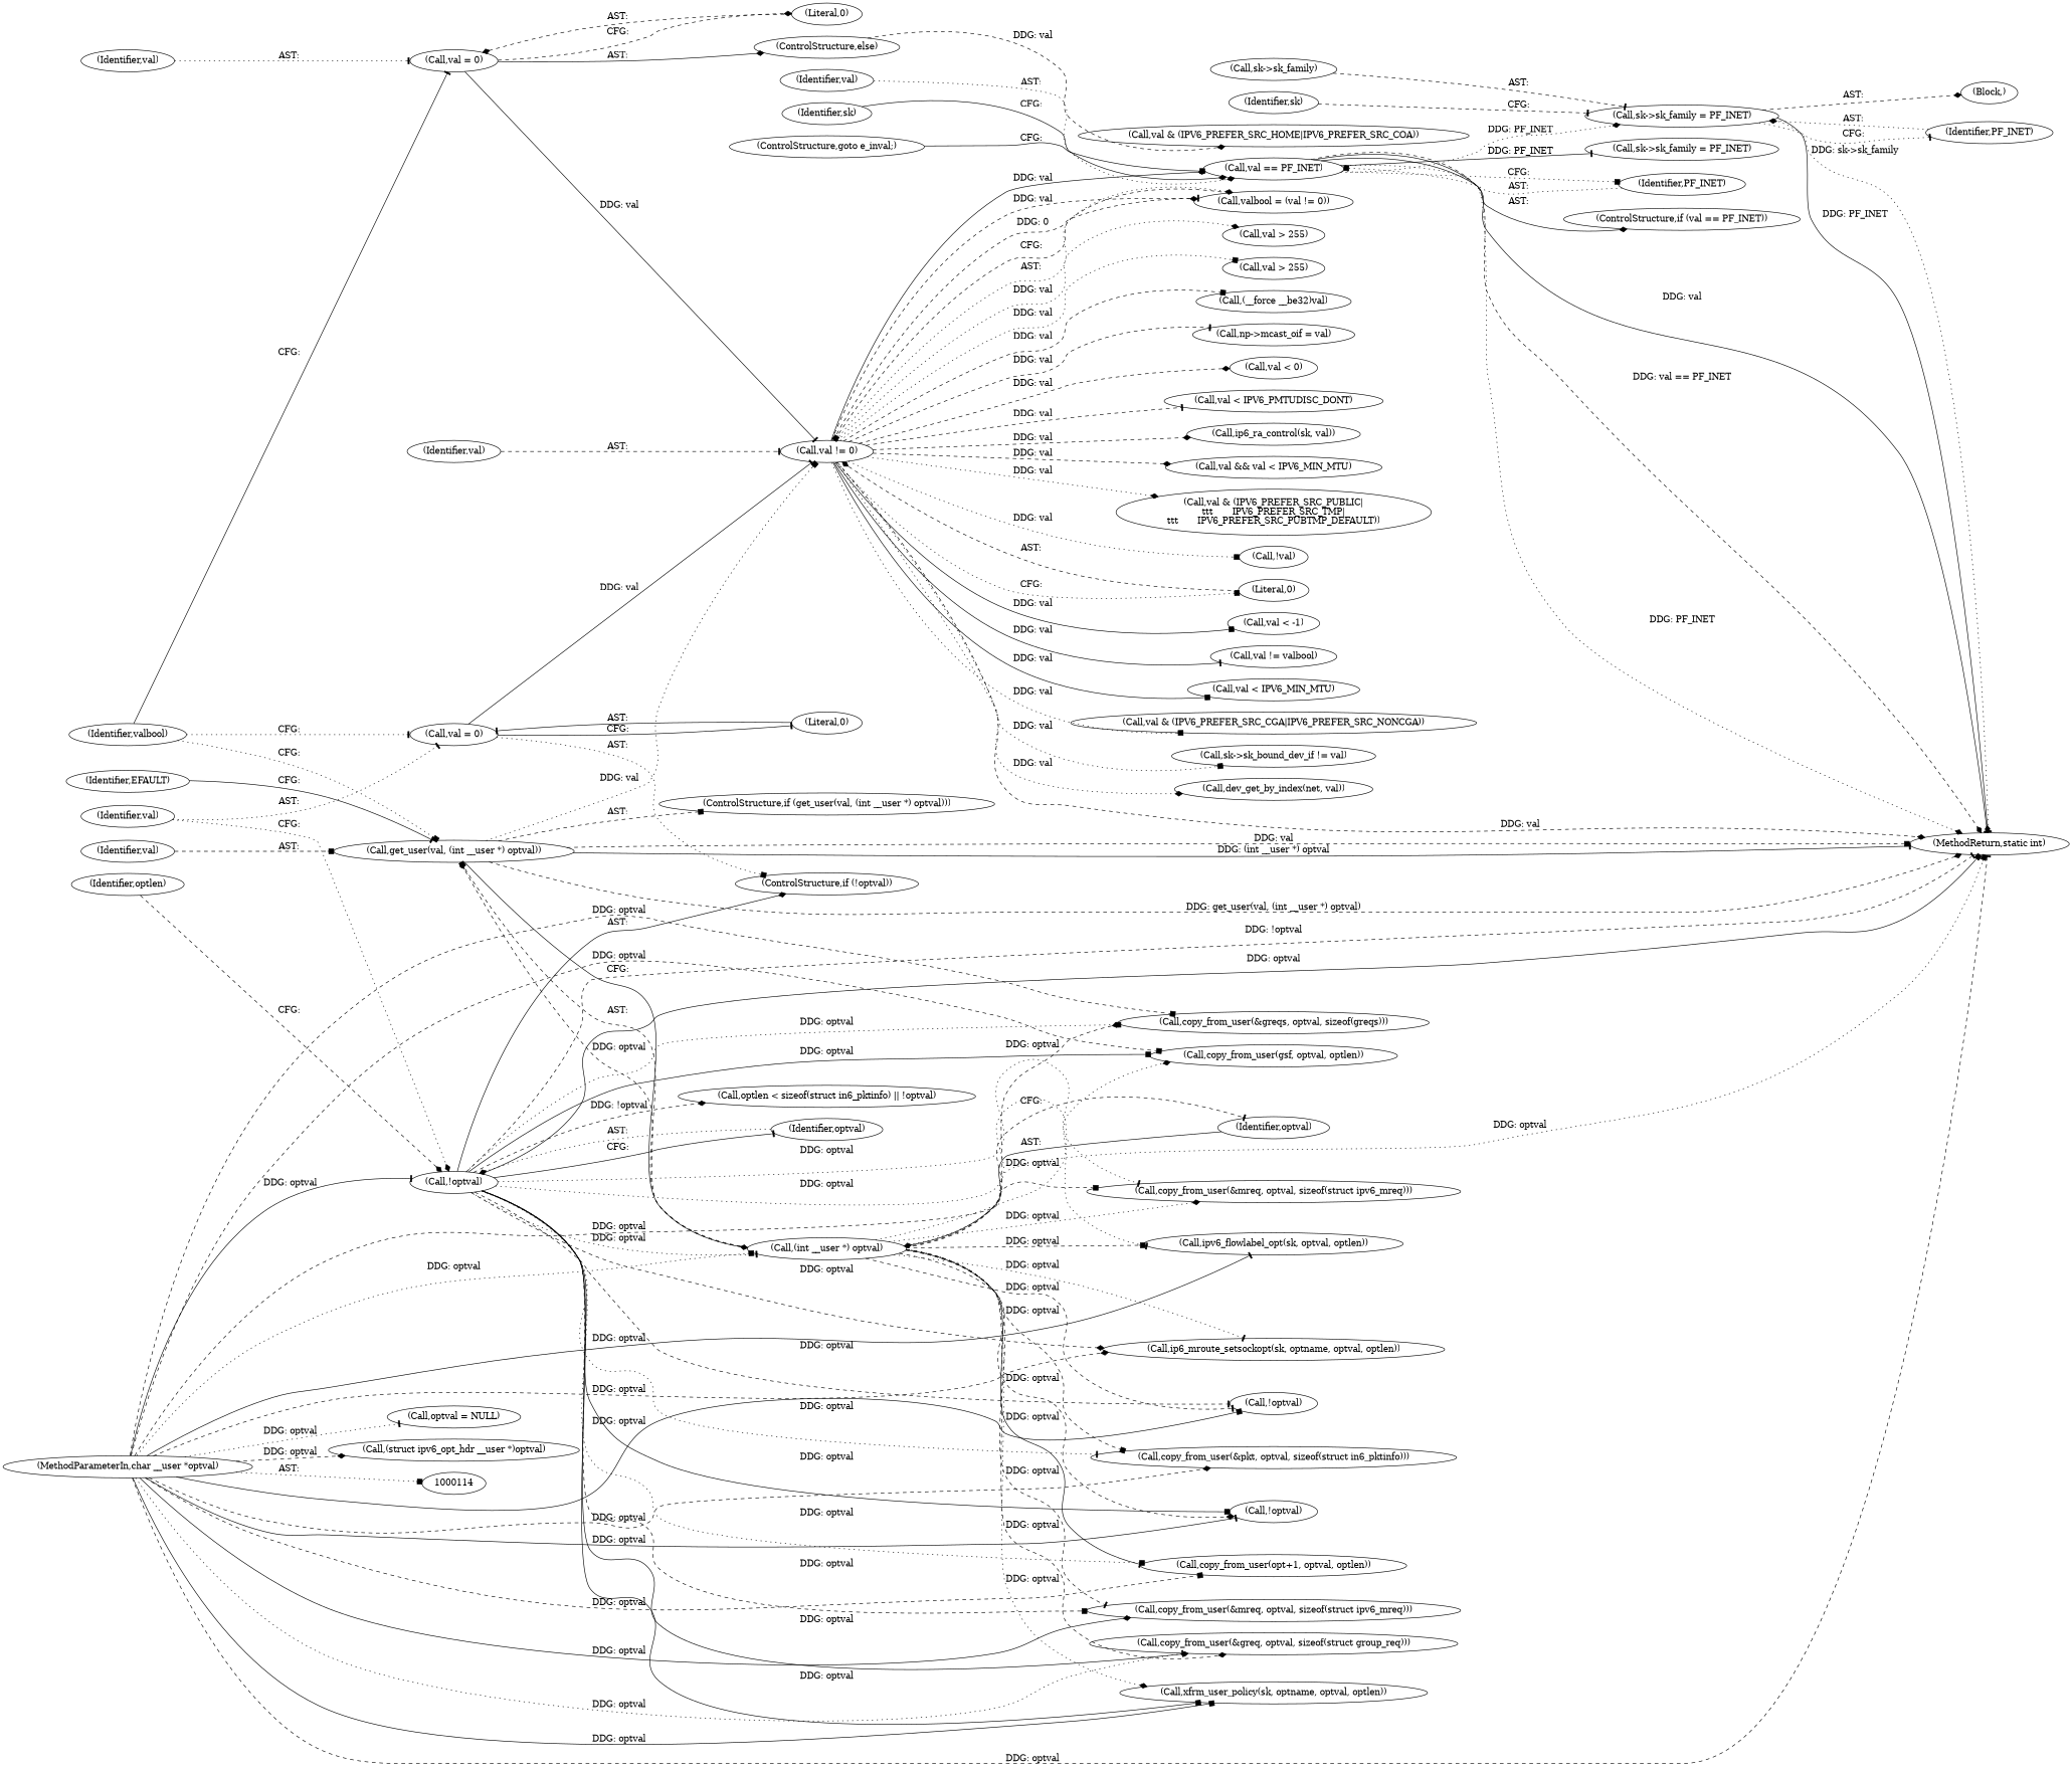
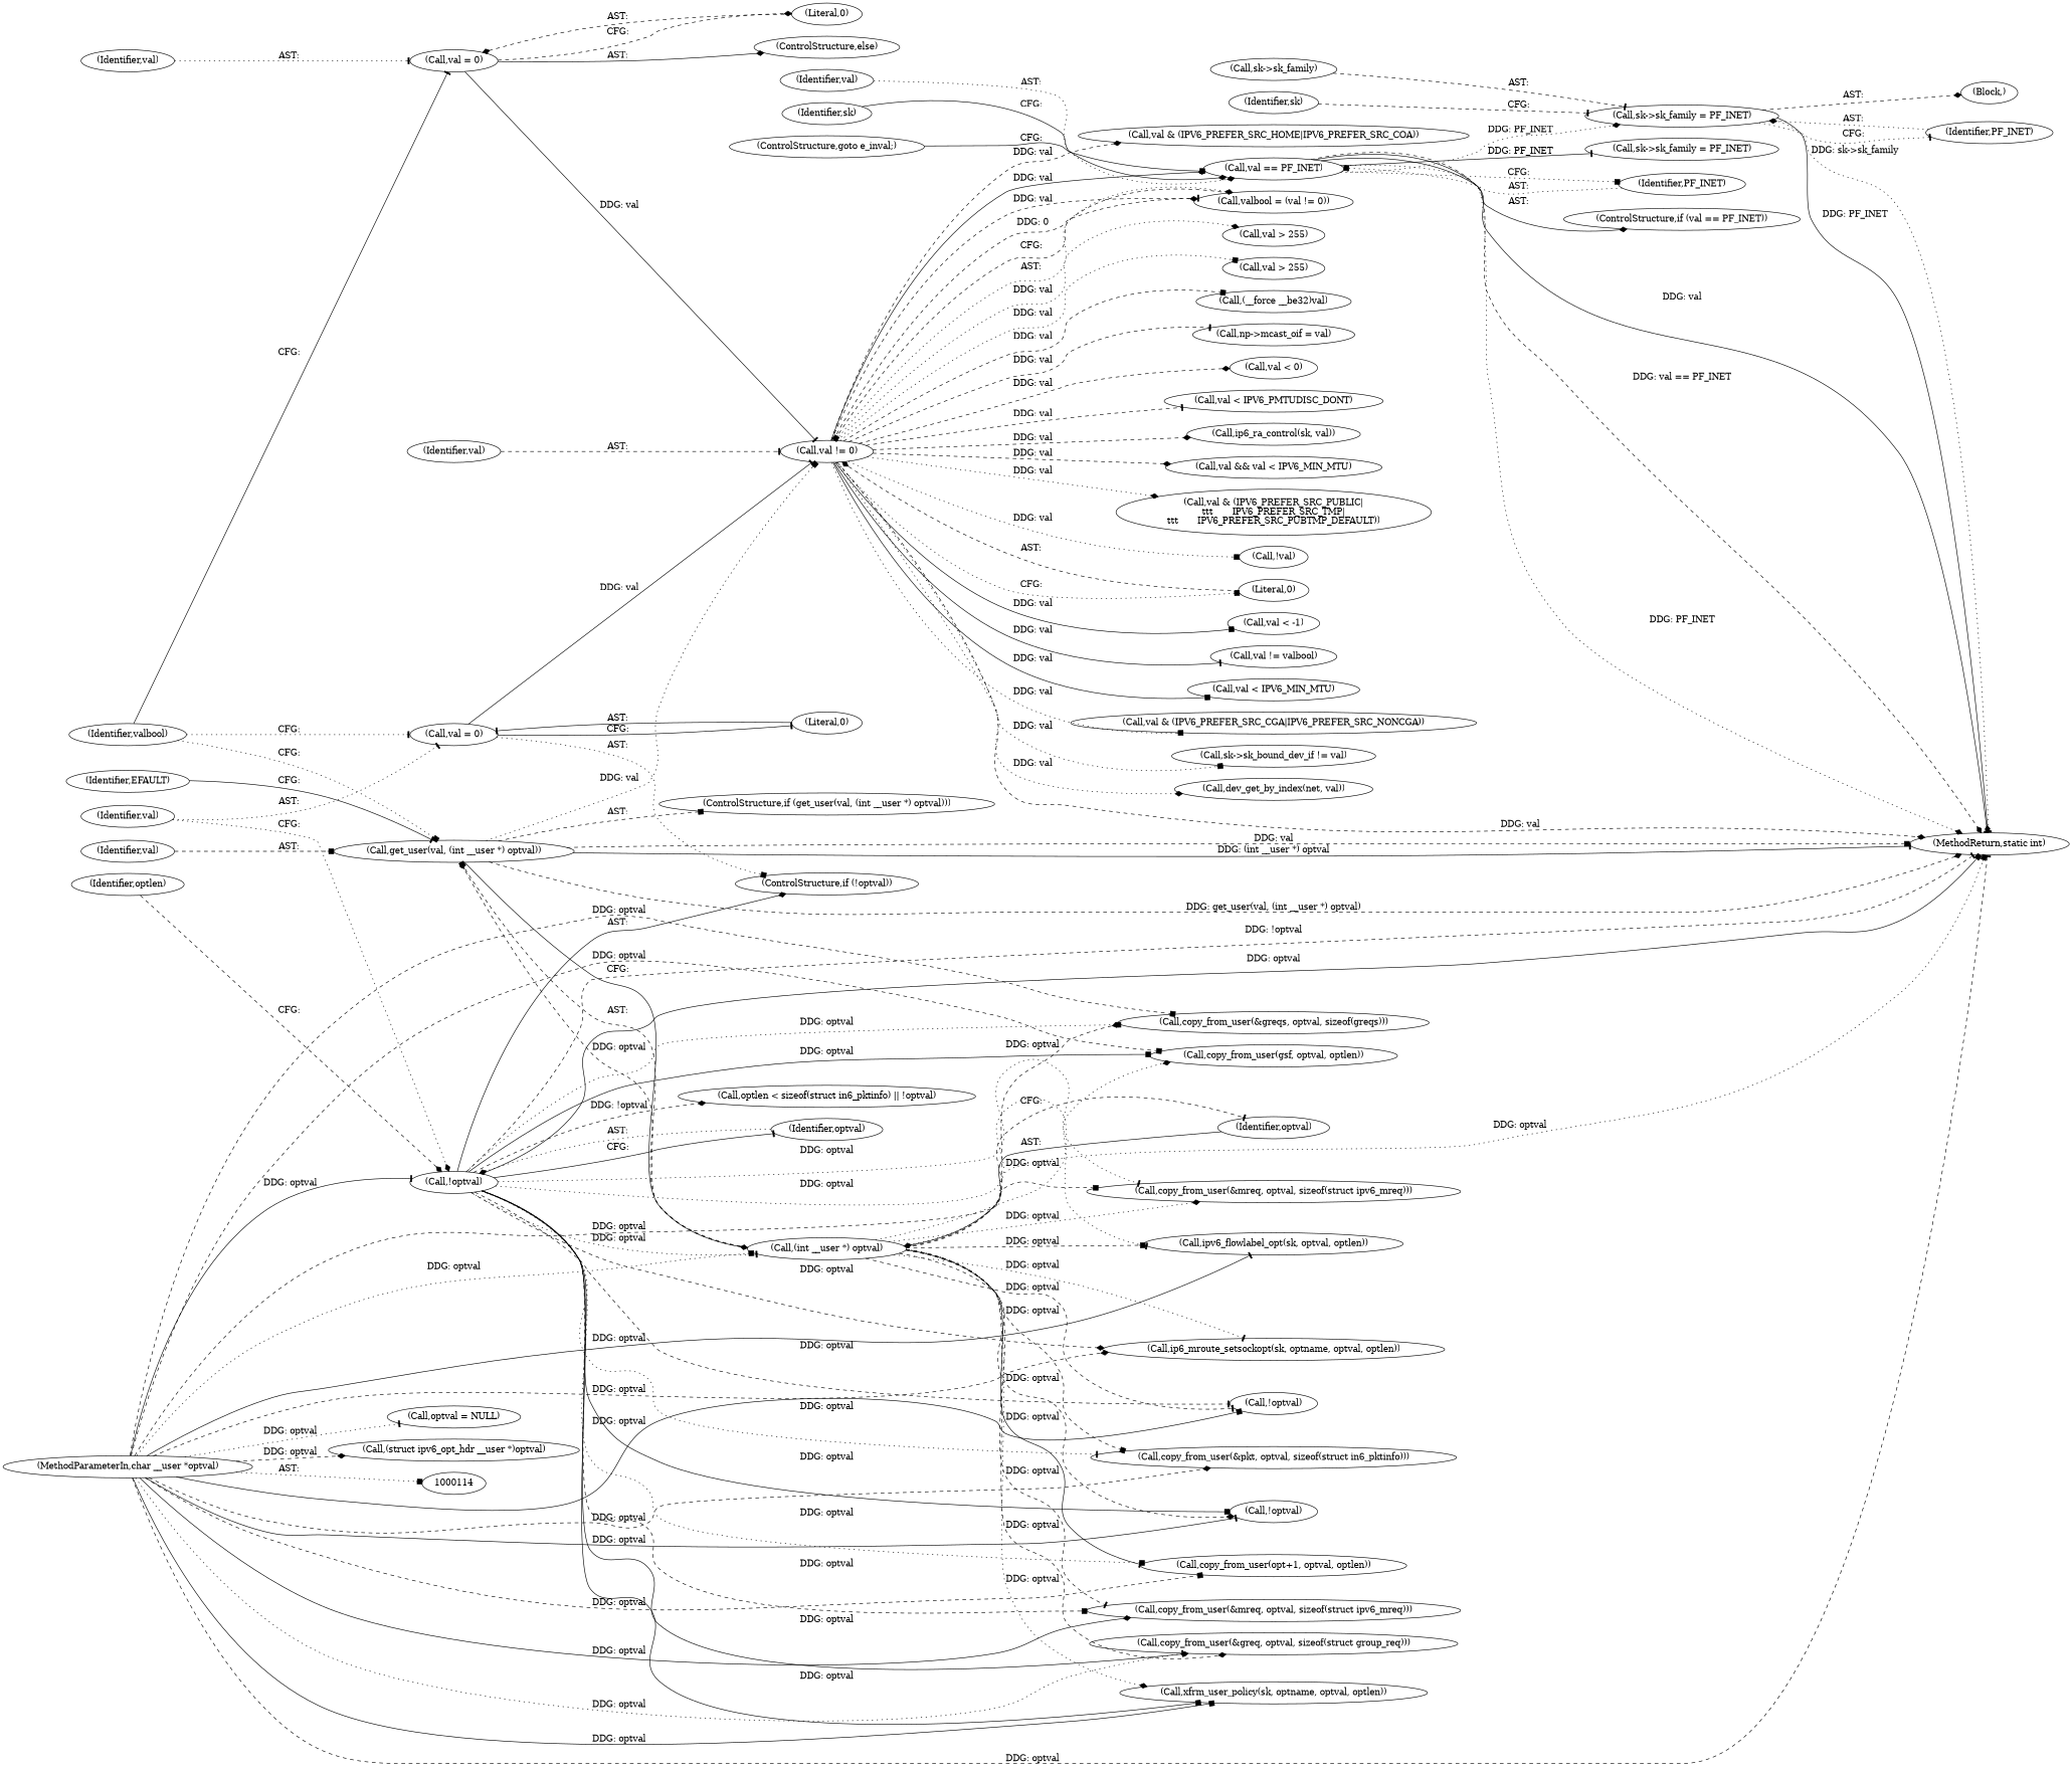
  digraph {
    rankdir=LR
    edge [arrowhead=diamond style=dashed]
    n1 [label="(Call,sk->sk_family = PF_INET)"]
    n2 [label="(Block,)"]
    n3 [label="(MethodReturn,static int)"]
    n4 [label="(Identifier,PF_INET)"]
    n5 [label="(Call,val == PF_INET)"]
    n6 [label="(ControlStructure,if (val == PF_INET))"]
    n7 [label="(Identifier,PF_INET)"]
    n8 [label="(Call,sk->sk_family = PF_INET)"]
    n9 [label="(Call,val != 0)"]
    n10 [label="(Call,val < IPV6_PMTUDISC_DONT)"]
    n11 [label="(Call,ip6_ra_control(sk, val))"]
    n12 [label="(Call,val && val < IPV6_MIN_MTU)"]
    n13 [label="(Call,val & (IPV6_PREFER_SRC_PUBLIC|\n\t\t\t       IPV6_PREFER_SRC_TMP|\n\t\t\t       IPV6_PREFER_SRC_PUBTMP_DEFAULT))"]
    n14 [label="(Call,!val)"]
    n15 [label="(Literal,0)"]
    n16 [label="(Call,val < -1)"]
    n17 [label="(Call,val != valbool)"]
    n18 [label="(Call,val < IPV6_MIN_MTU)"]
    n19 [label="(Call,val & (IPV6_PREFER_SRC_CGA|IPV6_PREFER_SRC_NONCGA))"]
    n20 [label="(Call,sk->sk_bound_dev_if != val)"]
    n21 [label="(Call,dev_get_by_index(net, val))"]
    n22 [label="(Call,valbool = (val != 0))"]
    n23 [label="(Call,val > 255)"]
    n24 [label="(Call,val > 255)"]
    n25 [label="(Call,(__force __be32)val)"]
    n26 [label="(Call,np->mcast_oif = val)"]
    n27 [label="(Call,val & (IPV6_PREFER_SRC_HOME|IPV6_PREFER_SRC_COA))"]
    n28 [label="(Call,val < 0)"]
    n29 [label="(Call,get_user(val, (int __user *) optval))"]
    n30 [label="(Call,(int __user *) optval)"]
    n31 [label="(ControlStructure,if (get_user(val, (int __user *) optval)))"]
    n32 [label="(Call,ip6_mroute_setsockopt(sk, optname, optval, optlen))"]
    n33 [label="(Call,!optval)"]
    n34 [label="(Call,copy_from_user(&pkt, optval, sizeof(struct in6_pktinfo)))"]
    n35 [label="(Call,!optval)"]
    n36 [label="(Call,copy_from_user(opt+1, optval, optlen))"]
    n37 [label="(Call,copy_from_user(&mreq, optval, sizeof(struct ipv6_mreq)))"]
    n38 [label="(Call,copy_from_user(&greq, optval, sizeof(struct group_req)))"]
    n39 [label="(Call,xfrm_user_policy(sk, optname, optval, optlen))"]
    n40 [label="(Call,copy_from_user(&greqs, optval, sizeof(greqs)))"]
    n41 [label="(Call,copy_from_user(gsf, optval, optlen))"]
    n42 [label="(Call,copy_from_user(&mreq, optval, sizeof(struct ipv6_mreq)))"]
    n43 [label="(Identifier,optval)"]
    n44 [label="(Call,ipv6_flowlabel_opt(sk, optval, optlen))"]
    n45 [label="(Call,!optval)"]
    n46 [label="(Call,optlen < sizeof(struct in6_pktinfo) || !optval)"]
    n47 [label="(ControlStructure,if (!optval))"]
    n48 [label="(Identifier,optval)"]
    n49 [label="(MethodParameterIn,char __user *optval)"]
    n50 [label="(Call,optval = NULL)"]
    n51 [label="(Call,(struct ipv6_opt_hdr __user *)optval)"]
    1000114
    n53 [label="(Call,val = 0)"]
    n54 [label="(ControlStructure,else)"]
    n55 [label="(Literal,0)"]
    n56 [label="(Call,val = 0)"]
    n57 [label="(Literal,0)"]
    n58 [label="(Identifier,val)"]
    n59 [label="(Identifier,EFAULT)"]
    n60 [label="(Call,sk->sk_family)"]
    n61 [label="(Identifier,sk)"]
    n62 [label="(Identifier,val)"]
    n63 [label="(Identifier,val)"]
    n64 [label="(Identifier,val)"]
    n65 [label="(Identifier,sk)"]
    n66 [label="(Identifier,valbool)"]
    n67 [label="(Identifier,optlen)"]
    n68 [label="(Identifier,val)"]
    n69 [label="(ControlStructure,goto e_inval;)"]
    n1 -> n2 [label="AST: "]
    n1 -> n3 [arrowhead=tee label="DDG: sk->sk_family" style=dotted]
    n1 -> n3 [label="DDG: PF_INET" style=solid]
    n1 -> n4 [arrowhead=tee label="CFG: " style=dotted]
    n4 -> n1 [label="AST: " style=dotted]
    n5 -> n1 [label="DDG: PF_INET" style=dotted]
    n5 -> n3 [arrowhead=tee label="DDG: val" style=solid]
    n5 -> n3 [label="DDG: val == PF_INET"]
    n5 -> n3 [label="DDG: PF_INET" style=dotted]
    n5 -> n6 [label="AST: " style=solid]
    n5 -> n7 [arrowhead=box label="CFG: " style=dotted]
    n5 -> n8 [arrowhead=tee label="DDG: PF_INET" style=solid]
    n7 -> n5 [arrowhead=box label="AST: " style=dotted]
    n9 -> n3 [label="DDG: val"]
    n9 -> n5 [label="DDG: val" style=solid]
    n9 -> n10 [arrowhead=tee label="DDG: val"]
    n9 -> n11 [label="DDG: val"]
    n9 -> n12 [label="DDG: val"]
    n9 -> n13 [label="DDG: val" style=dotted]
    n9 -> n14 [arrowhead=box label="DDG: val" style=dotted]
    n9 -> n15 [arrowhead=box label="CFG: " style=dotted]
    n9 -> n16 [arrowhead=box label="DDG: val" style=solid]
    n9 -> n17 [arrowhead=tee label="DDG: val" style=solid]
    n9 -> n18 [arrowhead=box label="DDG: val" style=solid]
    n9 -> n19 [arrowhead=box label="DDG: val" style=dotted]
    n9 -> n20 [arrowhead=box label="DDG: val" style=dotted]
    n9 -> n21 [label="DDG: val" style=dotted]
    n9 -> n22 [label="AST: " style=dotted]
    n9 -> n22 [label="DDG: val"]
    n9 -> n22 [arrowhead=tee label="DDG: 0"]
    n9 -> n23 [label="DDG: val" style=dotted]
    n9 -> n24 [arrowhead=box label="DDG: val" style=dotted]
    n9 -> n25 [arrowhead=box label="DDG: val"]
    n9 -> n26 [arrowhead=tee label="DDG: val"]
-   n54 -> n27 [label="DDG: val"]
+   n9 -> n27 [label="DDG: val"]
    n9 -> n28 [label="DDG: val"]
    n15 -> n9 [label="AST: "]
    n22 -> n9 [arrowhead=box label="CFG: "]
    n29 -> n3 [arrowhead=box label="DDG: val"]
    n29 -> n3 [arrowhead=tee label="DDG: (int __user *) optval" style=solid]
    n29 -> n3 [label="DDG: get_user(val, (int __user *) optval)"]
    n29 -> n9 [arrowhead=box label="DDG: val" style=dotted]
    n29 -> n30 [label="CFG: " style=solid]
    n29 -> n31 [arrowhead=box label="AST: "]
    n30 -> n3 [arrowhead=box label="DDG: optval" style=dotted]
    n30 -> n29 [arrowhead=box label="AST: "]
    n30 -> n29 [label="DDG: optval"]
    n30 -> n32 [arrowhead=tee label="DDG: optval" style=dotted]
    n30 -> n33 [arrowhead=tee label="DDG: optval"]
    n30 -> n34 [arrowhead=box label="DDG: optval"]
    n30 -> n35 [label="DDG: optval"]
    n30 -> n36 [arrowhead=tee label="DDG: optval" style=solid]
    n30 -> n37 [arrowhead=tee label="DDG: optval"]
    n30 -> n38 [label="DDG: optval"]
    n30 -> n39 [label="DDG: optval" style=dotted]
    n30 -> n40 [label="DDG: optval"]
    n30 -> n41 [label="DDG: optval" style=dotted]
    n30 -> n42 [label="DDG: optval" style=dotted]
    n30 -> n43 [arrowhead=tee label="CFG: "]
    n30 -> n44 [arrowhead=box label="DDG: optval"]
    n43 -> n30 [label="AST: " style=solid]
    n45 -> n3 [arrowhead=tee label="DDG: !optval"]
    n45 -> n3 [arrowhead=box label="DDG: optval" style=solid]
    n45 -> n30 [arrowhead=tee label="DDG: optval" style=dotted]
    n45 -> n32 [label="DDG: optval"]
    n45 -> n33 [arrowhead=tee label="DDG: optval"]
    n45 -> n34 [arrowhead=tee label="DDG: optval" style=dotted]
    n45 -> n35 [arrowhead=box label="DDG: optval" style=solid]
    n45 -> n36 [arrowhead=box label="DDG: optval" style=dotted]
    n45 -> n37 [arrowhead=box label="DDG: optval"]
    n45 -> n38 [label="DDG: optval" style=solid]
    n45 -> n39 [arrowhead=box label="DDG: optval" style=solid]
    n45 -> n40 [arrowhead=box label="DDG: optval" style=dotted]
    n45 -> n41 [arrowhead=box label="DDG: optval" style=solid]
    n45 -> n42 [arrowhead=tee label="DDG: optval" style=dotted]
    n45 -> n44 [arrowhead=tee label="DDG: optval" style=dotted]
    n45 -> n46 [label="DDG: !optval"]
    n45 -> n47 [label="AST: " style=solid]
    n45 -> n48 [arrowhead=tee label="CFG: " style=solid]
    n48 -> n45 [label="AST: " style=dotted]
    n49 -> n3 [arrowhead=tee label="DDG: optval"]
    n49 -> n30 [arrowhead=box label="DDG: optval" style=dotted]
    n49 -> n32 [label="DDG: optval"]
    n49 -> n33 [arrowhead=box label="DDG: optval" style=solid]
    n49 -> n34 [label="DDG: optval"]
    n49 -> n35 [arrowhead=tee label="DDG: optval" style=solid]
    n49 -> n36 [arrowhead=box label="DDG: optval"]
    n49 -> n37 [label="DDG: optval" style=solid]
    n49 -> n38 [arrowhead=tee label="DDG: optval" style=dotted]
    n49 -> n39 [arrowhead=box label="DDG: optval" style=solid]
    n49 -> n40 [arrowhead=box label="DDG: optval"]
    n49 -> n41 [arrowhead=box label="DDG: optval"]
    n49 -> n42 [arrowhead=box label="DDG: optval"]
    n49 -> n44 [arrowhead=tee label="DDG: optval" style=solid]
    n49 -> n45 [arrowhead=tee label="DDG: optval" style=solid]
    n49 -> n50 [arrowhead=tee label="DDG: optval" style=dotted]
    n49 -> n51 [label="DDG: optval"]
    n49 -> 1000114 [arrowhead=box label="AST: " style=dotted]
    n53 -> n9 [arrowhead=tee label="DDG: val" style=solid]
    n53 -> n54 [label="AST: " style=solid]
    n53 -> n55 [label="CFG: "]
    n55 -> n53 [label="AST: "]
    n56 -> n9 [arrowhead=tee label="DDG: val" style=solid]
    n56 -> n47 [arrowhead=box label="AST: " style=dotted]
    n56 -> n57 [arrowhead=tee label="CFG: " style=solid]
    n57 -> n56 [arrowhead=tee label="AST: " style=solid]
    n58 -> n5 [label="AST: " style=dotted]
    n59 -> n29 [arrowhead=tee label="CFG: " style=solid]
    n60 -> n1 [arrowhead=tee label="AST: "]
    n61 -> n5 [label="CFG: " style=solid]
    n62 -> n29 [arrowhead=box label="AST: "]
    n63 -> n45 [label="CFG: " style=dotted]
    n63 -> n56 [arrowhead=tee label="AST: " style=dotted]
    n64 -> n9 [arrowhead=tee label="AST: "]
    n65 -> n1 [arrowhead=tee label="CFG: "]
    n66 -> n29 [arrowhead=box label="CFG: " style=dotted]
    n66 -> n53 [arrowhead=tee label="CFG: " style=solid]
    n66 -> n56 [arrowhead=tee label="CFG: " style=dotted]
    n67 -> n45 [label="CFG: "]
    n68 -> n53 [arrowhead=tee label="AST: " style=dotted]
    n69 -> n5 [arrowhead=box label="CFG: " style=solid]
  }
